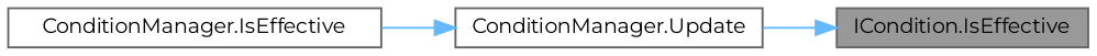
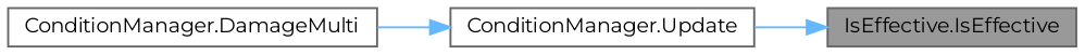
  digraph {
    fontname=Montserrat
    rankdir=RL
    node [color=grey40 fillcolor=white fontname=Montserrat fontsize=10 shape=box style=filled]
    edge [color=steelblue1 dir=back fontname=Montserrat fontsize=10 labelfontname=Helvetica labelfontsize=10 style=solid]
-   n1 [color=gray40 fillcolor=grey60 fontcolor=black height=0.2 label="ICondition.IsEffective" width=0.4]
+   n1 [color=gray40 fillcolor=grey60 fontcolor=black height=0.2 label="IsEffective.IsEffective" width=0.4]
    n2 [height=0.2 label="ConditionManager.Update" width=0.4]
-   n3 [height=0.2 label="ConditionManager.IsEffective" width=0.4]
+   n3 [height=0.2 label="ConditionManager.DamageMulti" width=0.4]
    n1 -> n2
    n2 -> n3
  }
